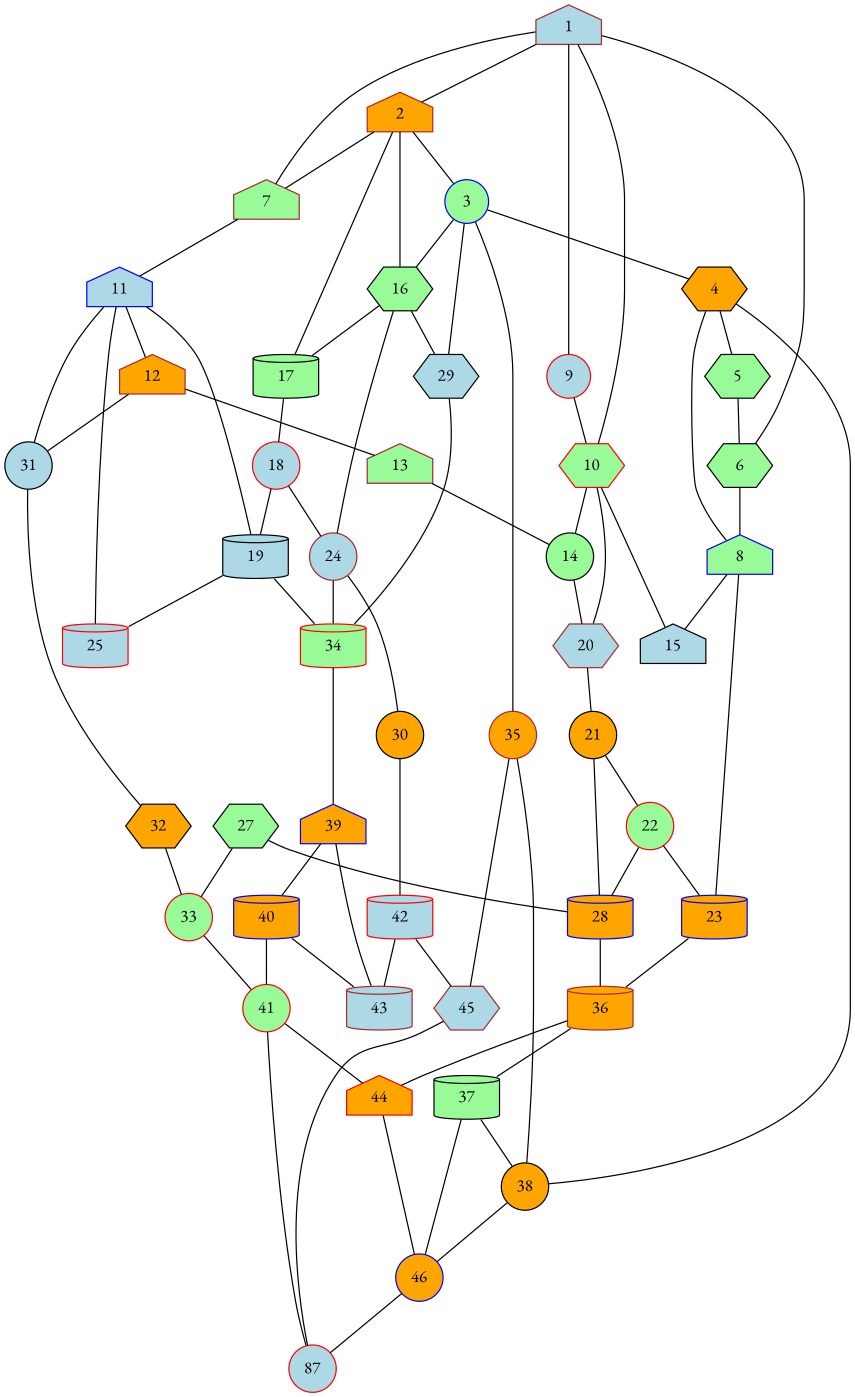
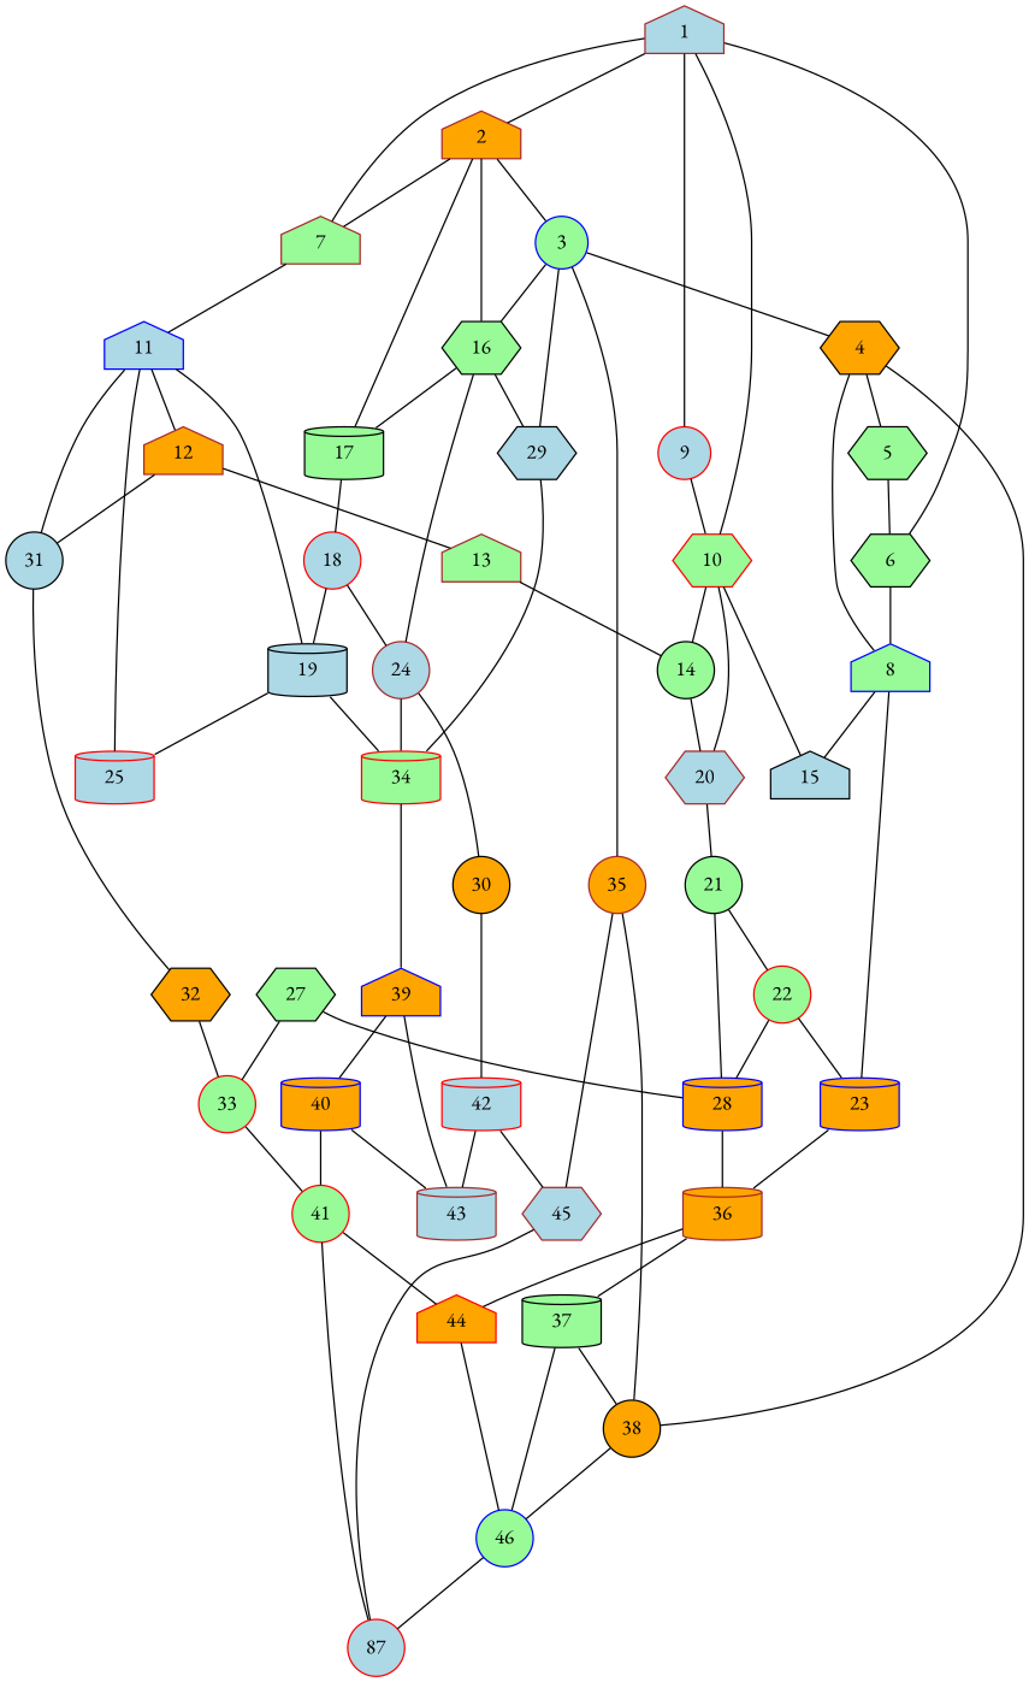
  graph {
    fontname="EB Garamond"
    node [color=black fillcolor=palegreen fontname="EB Garamond" shape=circle style=filled]
    edge [fontname="EB Garamond" weight=1.0]
    1 [color=brown fillcolor=lightblue shape=house]
    2 [color=brown fillcolor=orange shape=house]
    6 [shape=hexagon]
    7 [color=brown shape=house]
    9 [color=red fillcolor=lightblue]
    10 [color=red shape=hexagon]
    3 [color=blue]
    16 [shape=hexagon]
    17 [shape=cylinder]
    8 [color=blue shape=house]
    11 [color=blue fillcolor=lightblue shape=house]
    15 [fillcolor=lightblue shape=house]
    14
    20 [color=brown fillcolor=lightblue shape=hexagon]
    4 [fillcolor=orange shape=hexagon]
    29 [fillcolor=lightblue shape=hexagon]
    35 [color=brown fillcolor=orange]
    24 [color=brown fillcolor=lightblue]
    18 [color=red fillcolor=lightblue]
    5 [shape=hexagon]
    38 [fillcolor=orange]
    34 [color=red shape=cylinder]
    45 [color=brown fillcolor=lightblue shape=hexagon]
    23 [color=blue fillcolor=orange shape=cylinder]
-   46 [color=blue fillcolor=orange]
+   46 [color=blue]
    12 [color=brown fillcolor=orange shape=house]
    19 [fillcolor=lightblue shape=cylinder]
    25 [color=red fillcolor=lightblue shape=cylinder]
    31 [fillcolor=lightblue]
    36 [color=brown fillcolor=orange shape=cylinder]
-   21 [fillcolor=orange]
+   21
    13 [color=brown shape=house]
    32 [fillcolor=orange shape=hexagon]
    30 [fillcolor=orange]
    39 [color=blue fillcolor=orange shape=house]
    22 [color=red]
    28 [color=blue fillcolor=orange shape=cylinder]
    37 [shape=cylinder]
    44 [color=red fillcolor=orange shape=house]
    42 [color=red fillcolor=lightblue shape=cylinder]
    27 [shape=hexagon]
    33 [color=red]
    41 [color=red]
    43 [color=brown fillcolor=lightblue shape=cylinder]
    n45 [color=red fillcolor=lightblue label=87]
    40 [color=blue fillcolor=orange shape=cylinder]
    1 -- 2
    1 -- 6
    1 -- 7
    1 -- 9
    1 -- 10
    2 -- 7
    2 -- 3
    2 -- 16
    2 -- 17
    6 -- 8
    7 -- 11
    9 -- 10 [weight=2.0]
    10 -- 15
    10 -- 14
    10 -- 20
    3 -- 16 [weight=2.0]
    3 -- 4
    3 -- 29
    3 -- 35 [weight=2.0]
    16 -- 17
    16 -- 29
    16 -- 24
    17 -- 18 [weight=2.0]
    8 -- 15 [weight=2.0]
    8 -- 23 [weight=2.0]
    11 -- 12
    11 -- 19
    11 -- 25 [weight=2.0]
    11 -- 31
    14 -- 20
    20 -- 21
    4 -- 8
    4 -- 5
    4 -- 38
    29 -- 34
    35 -- 38
    35 -- 45
    24 -- 34
    24 -- 30
    18 -- 24 [weight=2.0]
    18 -- 19 [weight=2.0]
    5 -- 6
    38 -- 46
    34 -- 39
    45 -- n45
    23 -- 36
    46 -- n45
    12 -- 31
    12 -- 13
    19 -- 34
    19 -- 25
    31 -- 32
    36 -- 37
    36 -- 44
    21 -- 22
    21 -- 28
    13 -- 14
    32 -- 33 [weight=2.0]
    30 -- 42
    39 -- 43
    39 -- 40
    22 -- 23
    22 -- 28
    28 -- 36 [weight=2.0]
    37 -- 38
    37 -- 46
    44 -- 46
    42 -- 45
    42 -- 43 [weight=4.0]
    27 -- 28 [weight=2.0]
    27 -- 33
    33 -- 41 [weight=2.0]
    41 -- 44
    41 -- n45
    40 -- 41 [weight=2.0]
    40 -- 43
  }
